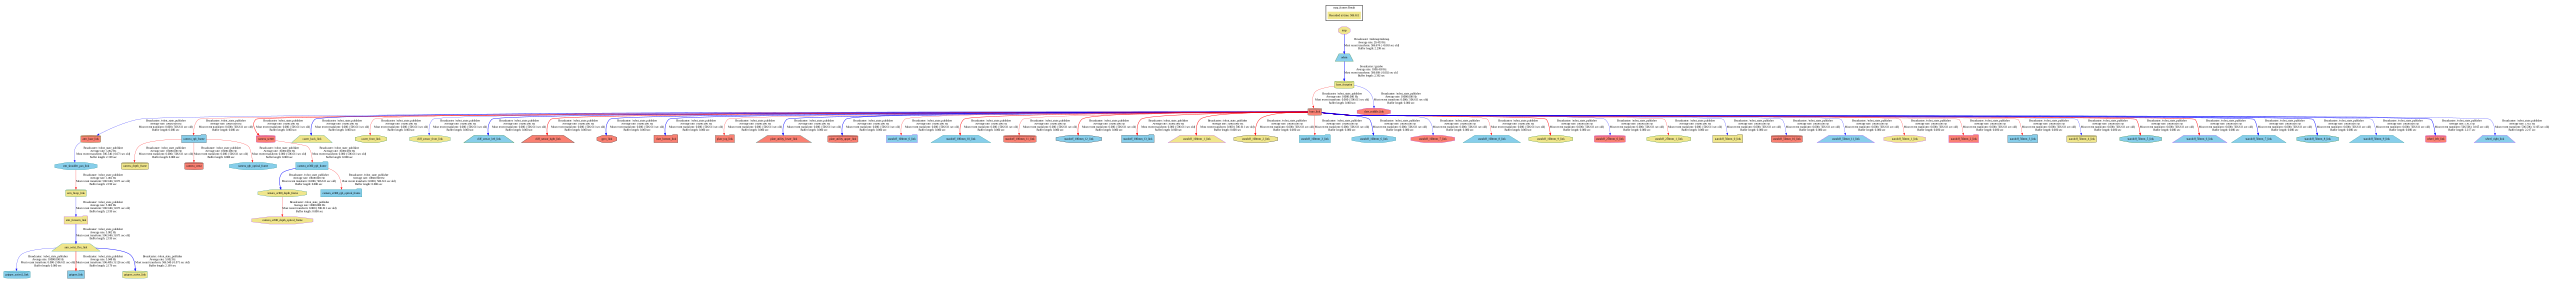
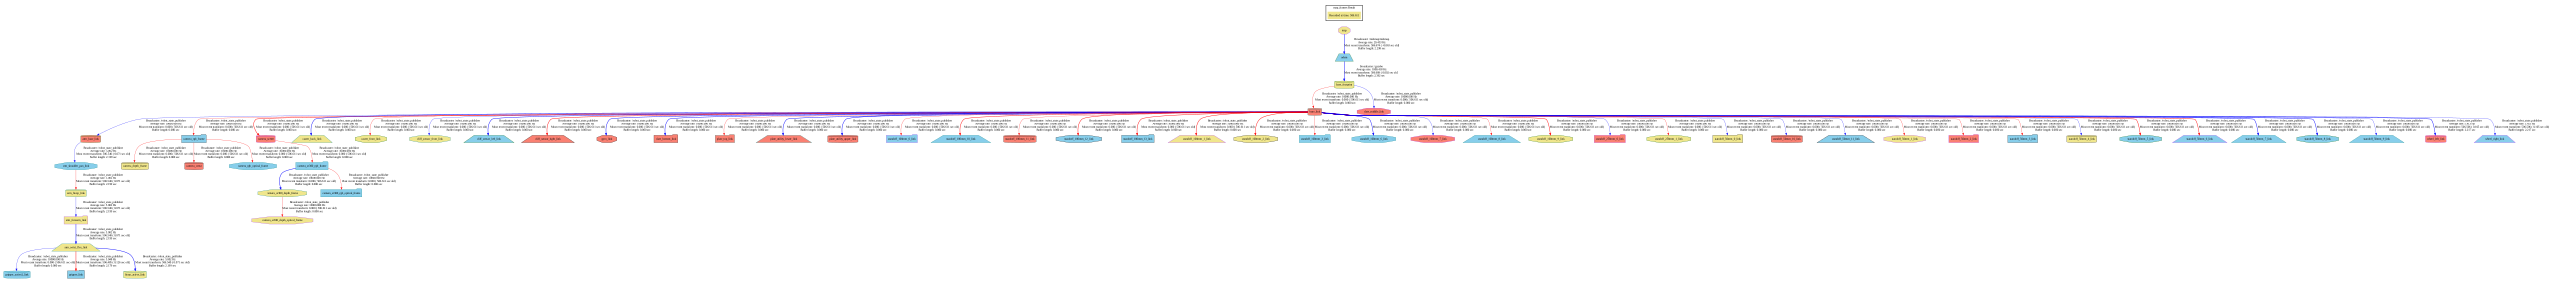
  digraph {
    fontname="Liberation Serif"
    node [color=teal fillcolor=skyblue fontname="Liberation Serif" shape=octagon style=filled]
    edge [fontname="Liberation Serif" style=solid color=red]
    "Recorded at time: 506.611" [fillcolor=khaki shape=plaintext]
    map [color=purple fillcolor=khaki]
    odom [color=darkgreen shape=trapezium]
    base_footprint [color=darkgreen fillcolor=khaki shape=cylinder]
    base_link [fillcolor=salmon shape=cylinder]
    plate_middle_link [color=purple fillcolor=salmon]
    arm_base_link [color=darkgreen fillcolor=salmon shape=cylinder]
    camera_rgb_frame [color=black shape=folder]
    camera_sr300 [color=purple fillcolor=salmon shape=cylinder]
    caster_back_link [fillcolor=khaki shape=trapezium]
    caster_front_link [color=darkgreen fillcolor=khaki]
    cliff_sensor_front_link [fillcolor=khaki]
    cliff_sensor_left_link [color=darkgreen shape=trapezium]
    cliff_sensor_right_link [color=black fillcolor=salmon shape=trapezium]
    gyro_link [color=black fillcolor=salmon]
    plate_bottom_link [color=black fillcolor=salmon shape=folder]
    plate_top_link [fillcolor=salmon shape=folder]
    plate_utility_lower_link [fillcolor=salmon shape=trapezium]
    plate_utility_upper_link [color=black fillcolor=salmon shape=cylinder]
    standoff_100mm_0_link [color=purple shape=folder]
    standoff_100mm_10_link [shape=trapezium]
    standoff_100mm_11_link [color=black fillcolor=salmon shape=cylinder]
    standoff_100mm_12_link [color=black]
    standoff_100mm_13_link [color=black shape=folder]
    standoff_100mm_1_link [color=purple fillcolor=khaki shape=trapezium]
    standoff_100mm_2_link [color=black fillcolor=khaki]
    standoff_100mm_3_link [shape=folder]
    standoff_100mm_6_link
    standoff_100mm_7_link [color=purple fillcolor=salmon]
    standoff_100mm_8_link [shape=trapezium]
    standoff_100mm_9_link [color=darkgreen fillcolor=khaki]
-   standoff_258mm_0_link [color=purple fillcolor=salmon shape=cylinder]
+   standoff_258mm_0_link [color=purple fillcolor=salmon shape=folder]
    standoff_258mm_1_link [color=darkgreen fillcolor=khaki]
    standoff_50mm_0_link [color=black fillcolor=khaki shape=folder]
    standoff_50mm_10_link [color=black fillcolor=salmon shape=cylinder]
-   standoff_50mm_11_link [color=purple shape=trapezium]
+   standoff_50mm_11_link [color=black shape=trapezium]
    standoff_50mm_1_link [color=purple fillcolor=khaki]
    standoff_50mm_2_link [color=purple fillcolor=salmon shape=folder]
    standoff_50mm_3_link [color=black shape=folder]
    standoff_50mm_4_link [color=black fillcolor=khaki shape=cylinder]
    standoff_50mm_5_link [color=darkgreen]
    standoff_50mm_6_link [color=purple shape=trapezium]
    standoff_50mm_7_link [shape=trapezium]
    standoff_50mm_8_link [color=darkgreen]
    standoff_50mm_9_link [shape=trapezium]
    wheel_left_link [color=purple fillcolor=salmon shape=cylinder]
    wheel_right_link [color=purple shape=trapezium]
    arm_shoulder_pan_link
    camera_depth_frame [color=black fillcolor=khaki shape=cylinder]
    n50 [color=black fillcolor=salmon label=camera_wrist shape=cylinder]
    camera_rgb_optical_frame
    camera_sr300_rgb_frame [shape=folder]
    arm_bicep_link [fillcolor=khaki shape=cylinder]
    camera_sr300_depth_frame [fillcolor=khaki]
    camera_sr300_rgb_optical_frame [shape=folder]
    camera_sr300_depth_optical_frame [color=purple fillcolor=khaki]
    arm_wrist_flex_link [fillcolor=khaki shape=trapezium]
    gripper_active2_link [shape=cylinder]
    gripper_link [color=black shape=folder]
-   gripper_active_link [fillcolor=khaki shape=cylinder]
+   gripper_active_link [fillcolor=khaki shape=cylinder label=bicep_active_link]
    arm_forearm_link [color=purple fillcolor=khaki shape=folder]
    subgraph cluster_1 {
      color=black
      label="map_frames Result"
      style=bold
      "Recorded at time: 506.611"
    }
    "Recorded at time: 506.611" -> map [style=invis color=""]
    map -> odom [color=blue label="Broadcaster: /rtabmap/rtabmap\nAverage rate: 20.453 Hz\nMost recent transform: 506.674 ( -0.063 sec old)\nBuffer length: 2.298 sec\n" style=bold]
    odom -> base_footprint [color=blue label="Broadcaster: /gazebo\nAverage rate: 1000.418 Hz\nMost recent transform: 506.609 ( 0.002 sec old)\nBuffer length: 2.392 sec\n" style=bold]
    base_footprint -> base_link [label="Broadcaster: /robot_state_publisher\nAverage rate: 10000.000 Hz\nMost recent transform: 0.000 ( 506.611 sec old)\nBuffer length: 0.000 sec\n"]
    base_footprint -> plate_middle_link [color=blue label="Broadcaster: /robot_state_publisher\nAverage rate: 10000.000 Hz\nMost recent transform: 0.000 ( 506.611 sec old)\nBuffer length: 0.000 sec\n"]
    base_link -> arm_base_link [color=blue label="Broadcaster: /robot_state_publisher\nAverage rate: 10000.000 Hz\nMost recent transform: 0.000 ( 506.611 sec old)\nBuffer length: 0.000 sec\n"]
    base_link -> camera_rgb_frame [label="Broadcaster: /robot_state_publisher\nAverage rate: 10000.000 Hz\nMost recent transform: 0.000 ( 506.611 sec old)\nBuffer length: 0.000 sec\n"]
    base_link -> camera_sr300 [label="Broadcaster: /robot_state_publisher\nAverage rate: 10000.000 Hz\nMost recent transform: 0.000 ( 506.611 sec old)\nBuffer length: 0.000 sec\n" style=bold]
    base_link -> caster_back_link [color=blue label="Broadcaster: /robot_state_publisher\nAverage rate: 10000.000 Hz\nMost recent transform: 0.000 ( 506.611 sec old)\nBuffer length: 0.000 sec\n" style=bold]
    base_link -> caster_front_link [label="Broadcaster: /robot_state_publisher\nAverage rate: 10000.000 Hz\nMost recent transform: 0.000 ( 506.611 sec old)\nBuffer length: 0.000 sec\n"]
    base_link -> cliff_sensor_front_link [color=blue label="Broadcaster: /robot_state_publisher\nAverage rate: 10000.000 Hz\nMost recent transform: 0.000 ( 506.611 sec old)\nBuffer length: 0.000 sec\n"]
    base_link -> cliff_sensor_left_link [color=blue label="Broadcaster: /robot_state_publisher\nAverage rate: 10000.000 Hz\nMost recent transform: 0.000 ( 506.611 sec old)\nBuffer length: 0.000 sec\n" style=bold]
    base_link -> cliff_sensor_right_link [label="Broadcaster: /robot_state_publisher\nAverage rate: 10000.000 Hz\nMost recent transform: 0.000 ( 506.611 sec old)\nBuffer length: 0.000 sec\n" style=bold]
    base_link -> gyro_link [color=blue label="Broadcaster: /robot_state_publisher\nAverage rate: 10000.000 Hz\nMost recent transform: 0.000 ( 506.611 sec old)\nBuffer length: 0.000 sec\n" style=bold]
    base_link -> plate_bottom_link [color=blue label="Broadcaster: /robot_state_publisher\nAverage rate: 10000.000 Hz\nMost recent transform: 0.000 ( 506.611 sec old)\nBuffer length: 0.000 sec\n" style=bold]
    base_link -> plate_top_link [label="Broadcaster: /robot_state_publisher\nAverage rate: 10000.000 Hz\nMost recent transform: 0.000 ( 506.611 sec old)\nBuffer length: 0.000 sec\n"]
    base_link -> plate_utility_lower_link [color=blue label="Broadcaster: /robot_state_publisher\nAverage rate: 10000.000 Hz\nMost recent transform: 0.000 ( 506.611 sec old)\nBuffer length: 0.000 sec\n" style=bold]
    base_link -> plate_utility_upper_link [color=blue label="Broadcaster: /robot_state_publisher\nAverage rate: 10000.000 Hz\nMost recent transform: 0.000 ( 506.611 sec old)\nBuffer length: 0.000 sec\n" style=bold]
    base_link -> standoff_100mm_0_link [label="Broadcaster: /robot_state_publisher\nAverage rate: 10000.000 Hz\nMost recent transform: 0.000 ( 506.611 sec old)\nBuffer length: 0.000 sec\n"]
    base_link -> standoff_100mm_10_link [label="Broadcaster: /robot_state_publisher\nAverage rate: 10000.000 Hz\nMost recent transform: 0.000 ( 506.611 sec old)\nBuffer length: 0.000 sec\n" style=bold]
    base_link -> standoff_100mm_11_link [label="Broadcaster: /robot_state_publisher\nAverage rate: 10000.000 Hz\nMost recent transform: 0.000 ( 506.611 sec old)\nBuffer length: 0.000 sec\n"]
    base_link -> standoff_100mm_12_link [label="Broadcaster: /robot_state_publisher\nAverage rate: 10000.000 Hz\nMost recent transform: 0.000 ( 506.611 sec old)\nBuffer length: 0.000 sec\n" style=bold]
    base_link -> standoff_100mm_13_link [label="Broadcaster: /robot_state_publisher\nAverage rate: 10000.000 Hz\nMost recent transform: 0.000 ( 506.611 sec old)\nBuffer length: 0.000 sec\n" style=bold]
    base_link -> standoff_100mm_1_link [label="Broadcaster: /robot_state_publisher\nAverage rate: 10000.000 Hz\nMost recent transform: 0.000 ( 506.611 sec old)\nBuffer length: 0.000 sec\n" style=bold]
    base_link -> standoff_100mm_2_link [label="Broadcaster: /robot_state_publisher\nAverage rate: 10000.000 Hz\nMost recent transform: 0.000 ( 506.611 sec old)\nBuffer length: 0.000 sec\n" style=bold]
    base_link -> standoff_100mm_3_link [label="Broadcaster: /robot_state_publisher\nAverage rate: 10000.000 Hz\nMost recent transform: 0.000 ( 506.611 sec old)\nBuffer length: 0.000 sec\n"]
    base_link -> standoff_100mm_6_link [color=blue label="Broadcaster: /robot_state_publisher\nAverage rate: 10000.000 Hz\nMost recent transform: 0.000 ( 506.611 sec old)\nBuffer length: 0.000 sec\n" style=bold]
    base_link -> standoff_100mm_7_link [color=blue label="Broadcaster: /robot_state_publisher\nAverage rate: 10000.000 Hz\nMost recent transform: 0.000 ( 506.611 sec old)\nBuffer length: 0.000 sec\n"]
    base_link -> standoff_100mm_8_link [label="Broadcaster: /robot_state_publisher\nAverage rate: 10000.000 Hz\nMost recent transform: 0.000 ( 506.611 sec old)\nBuffer length: 0.000 sec\n"]
    base_link -> standoff_100mm_9_link [label="Broadcaster: /robot_state_publisher\nAverage rate: 10000.000 Hz\nMost recent transform: 0.000 ( 506.611 sec old)\nBuffer length: 0.000 sec\n" style=bold]
    base_link -> standoff_258mm_0_link [color=blue label="Broadcaster: /robot_state_publisher\nAverage rate: 10000.000 Hz\nMost recent transform: 0.000 ( 506.611 sec old)\nBuffer length: 0.000 sec\n"]
    base_link -> standoff_258mm_1_link [label="Broadcaster: /robot_state_publisher\nAverage rate: 10000.000 Hz\nMost recent transform: 0.000 ( 506.611 sec old)\nBuffer length: 0.000 sec\n"]
    base_link -> standoff_50mm_0_link [color=blue label="Broadcaster: /robot_state_publisher\nAverage rate: 10000.000 Hz\nMost recent transform: 0.000 ( 506.611 sec old)\nBuffer length: 0.000 sec\n"]
    base_link -> standoff_50mm_10_link [color=blue label="Broadcaster: /robot_state_publisher\nAverage rate: 10000.000 Hz\nMost recent transform: 0.000 ( 506.611 sec old)\nBuffer length: 0.000 sec\n"]
    base_link -> standoff_50mm_11_link [color=blue label="Broadcaster: /robot_state_publisher\nAverage rate: 10000.000 Hz\nMost recent transform: 0.000 ( 506.611 sec old)\nBuffer length: 0.000 sec\n"]
    base_link -> standoff_50mm_1_link [label="Broadcaster: /robot_state_publisher\nAverage rate: 10000.000 Hz\nMost recent transform: 0.000 ( 506.611 sec old)\nBuffer length: 0.000 sec\n"]
    base_link -> standoff_50mm_2_link [label="Broadcaster: /robot_state_publisher\nAverage rate: 10000.000 Hz\nMost recent transform: 0.000 ( 506.611 sec old)\nBuffer length: 0.000 sec\n"]
    base_link -> standoff_50mm_3_link [label="Broadcaster: /robot_state_publisher\nAverage rate: 10000.000 Hz\nMost recent transform: 0.000 ( 506.611 sec old)\nBuffer length: 0.000 sec\n"]
    base_link -> standoff_50mm_4_link [color=blue label="Broadcaster: /robot_state_publisher\nAverage rate: 10000.000 Hz\nMost recent transform: 0.000 ( 506.611 sec old)\nBuffer length: 0.000 sec\n"]
    base_link -> standoff_50mm_5_link [label="Broadcaster: /robot_state_publisher\nAverage rate: 10000.000 Hz\nMost recent transform: 0.000 ( 506.611 sec old)\nBuffer length: 0.000 sec\n" style=bold]
    base_link -> standoff_50mm_6_link [label="Broadcaster: /robot_state_publisher\nAverage rate: 10000.000 Hz\nMost recent transform: 0.000 ( 506.611 sec old)\nBuffer length: 0.000 sec\n" style=bold]
    base_link -> standoff_50mm_7_link [color=blue label="Broadcaster: /robot_state_publisher\nAverage rate: 10000.000 Hz\nMost recent transform: 0.000 ( 506.611 sec old)\nBuffer length: 0.000 sec\n" style=bold]
    base_link -> standoff_50mm_8_link [color=blue label="Broadcaster: /robot_state_publisher\nAverage rate: 10000.000 Hz\nMost recent transform: 0.000 ( 506.611 sec old)\nBuffer length: 0.000 sec\n" style=bold]
    base_link -> standoff_50mm_9_link [color=blue label="Broadcaster: /robot_state_publisher\nAverage rate: 10000.000 Hz\nMost recent transform: 0.000 ( 506.611 sec old)\nBuffer length: 0.000 sec\n"]
    base_link -> wheel_left_link [color=blue label="Broadcaster: /robot_state_publisher\nAverage rate: 5.413 Hz\nMost recent transform: 506.506 ( 0.105 sec old)\nBuffer length: 2.217 sec\n" style=bold]
    base_link -> wheel_right_link [color=blue label="Broadcaster: /robot_state_publisher\nAverage rate: 5.413 Hz\nMost recent transform: 506.506 ( 0.105 sec old)\nBuffer length: 2.217 sec\n"]
    arm_base_link -> arm_shoulder_pan_link [color=blue label="Broadcaster: /robot_state_publisher\nAverage rate: 5.002 Hz\nMost recent transform: 506.540 ( 0.071 sec old)\nBuffer length: 2.199 sec\n"]
    camera_rgb_frame -> camera_depth_frame [label="Broadcaster: /robot_state_publisher\nAverage rate: 10000.000 Hz\nMost recent transform: 0.000 ( 506.611 sec old)\nBuffer length: 0.000 sec\n"]
    camera_rgb_frame -> n50 [label="Broadcaster: /robot_state_publisher\nAverage rate: 10000.000 Hz\nMost recent transform: 0.000 ( 506.611 sec old)\nBuffer length: 0.000 sec\n"]
    camera_rgb_frame -> camera_rgb_optical_frame [label="Broadcaster: /robot_state_publisher\nAverage rate: 10000.000 Hz\nMost recent transform: 0.000 ( 506.611 sec old)\nBuffer length: 0.000 sec\n"]
    camera_sr300 -> camera_sr300_rgb_frame [label="Broadcaster: /robot_state_publisher\nAverage rate: 10000.000 Hz\nMost recent transform: 0.000 ( 506.611 sec old)\nBuffer length: 0.000 sec\n"]
    arm_shoulder_pan_link -> arm_bicep_link [label="Broadcaster: /robot_state_publisher\nAverage rate: 5.002 Hz\nMost recent transform: 506.540 ( 0.071 sec old)\nBuffer length: 2.199 sec\n"]
    camera_sr300_rgb_frame -> camera_sr300_depth_frame [color=blue label="Broadcaster: /robot_state_publisher\nAverage rate: 10000.000 Hz\nMost recent transform: 0.000 ( 506.611 sec old)\nBuffer length: 0.000 sec\n" style=bold]
    camera_sr300_rgb_frame -> camera_sr300_rgb_optical_frame [label="Broadcaster: /robot_state_publisher\nAverage rate: 10000.000 Hz\nMost recent transform: 0.000 ( 506.611 sec old)\nBuffer length: 0.000 sec\n"]
    arm_bicep_link -> arm_forearm_link [color=blue label="Broadcaster: /robot_state_publisher\nAverage rate: 5.002 Hz\nMost recent transform: 506.540 ( 0.071 sec old)\nBuffer length: 2.199 sec\n"]
    camera_sr300_depth_frame -> camera_sr300_depth_optical_frame [label="Broadcaster: /robot_state_publisher\nAverage rate: 10000.000 Hz\nMost recent transform: 0.000 ( 506.611 sec old)\nBuffer length: 0.000 sec\n"]
    arm_wrist_flex_link -> gripper_active2_link [color=blue label="Broadcaster: /robot_state_publisher\nAverage rate: 10000.000 Hz\nMost recent transform: 0.000 ( 506.611 sec old)\nBuffer length: 0.000 sec\n"]
    arm_wrist_flex_link -> gripper_link [label="Broadcaster: /robot_state_publisher\nAverage rate: 5.048 Hz\nMost recent transform: 506.485 ( 0.126 sec old)\nBuffer length: 2.179 sec\n" style=bold]
    arm_wrist_flex_link -> gripper_active_link [color=blue label="Broadcaster: /robot_state_publisher\nAverage rate: 5.002 Hz\nMost recent transform: 506.540 ( 0.071 sec old)\nBuffer length: 2.199 sec\n" style=bold]
    arm_forearm_link -> arm_wrist_flex_link [color=blue label="Broadcaster: /robot_state_publisher\nAverage rate: 5.002 Hz\nMost recent transform: 506.540 ( 0.071 sec old)\nBuffer length: 2.199 sec\n" style=bold]
  }
